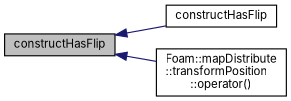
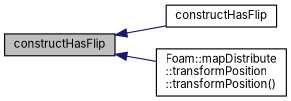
  digraph {
    rankdir=LR
    fontname=Inter
    node [color=black fontname=Inter fontsize=10 shape=record]
    edge [color=midnightblue dir=back fontname=Inter fontsize=10 labelfontname=Helvetica labelfontsize=10 style=solid]
    n1 [fillcolor=grey75 fontcolor=black height=0.2 label=constructHasFlip style=filled width=0.4]
    n2 [height=0.2 label=constructHasFlip width=0.4]
-   n3 [height=0.2 label="Foam::mapDistribute\l::transformPosition\l::operator()" width=0.4]
+   n3 [height=0.2 label="Foam::mapDistribute\l::transformPosition\l::transformPosition()" width=0.4]
    n1 -> n2
    n1 -> n3
  }
